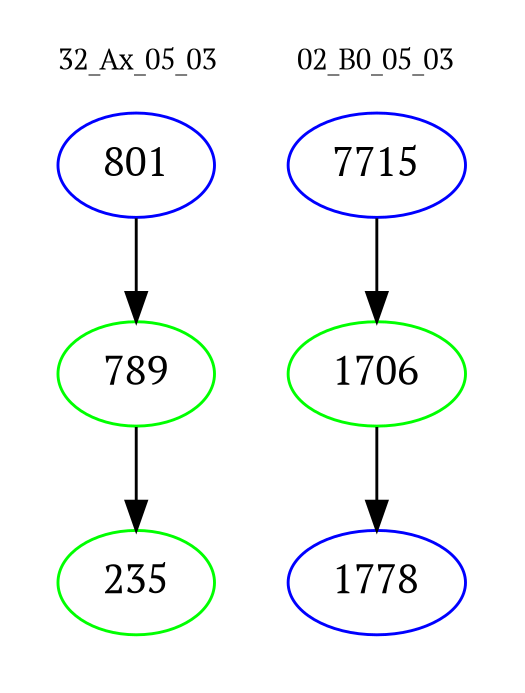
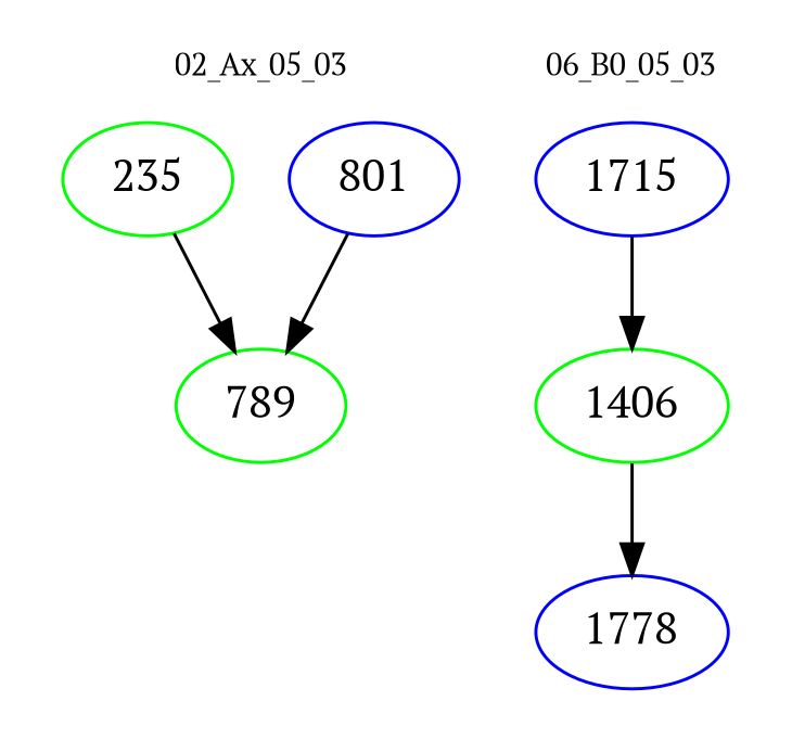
  digraph {
    fontname="PT Serif"
    node [color=blue fontname="PT Serif"]
    edge [color=black fontname="PT Serif"]
    n1 [label=801]
    n2 [color=green label=789]
    n3 [color=green label=235]
-   n4 [label=7715]
-   n5 [color=green label=1706]
+   n4 [label=1715]
+   n5 [color=green label=1406]
    n6 [label=1778]
    subgraph cluster_1 {
      color=white
      fontsize=10
-     label="32_Ax_05_03"
+     label="02_Ax_05_03"
      n1
      n2
      n3
    }
    subgraph cluster_2 {
      color=white
      fontsize=10
-     label="02_B0_05_03"
+     label="06_B0_05_03"
      n4
      n5
      n6
    }
    n1 -> n2
-   n2 -> n3
+   n3 -> n2
    n4 -> n5
    n5 -> n6
  }
